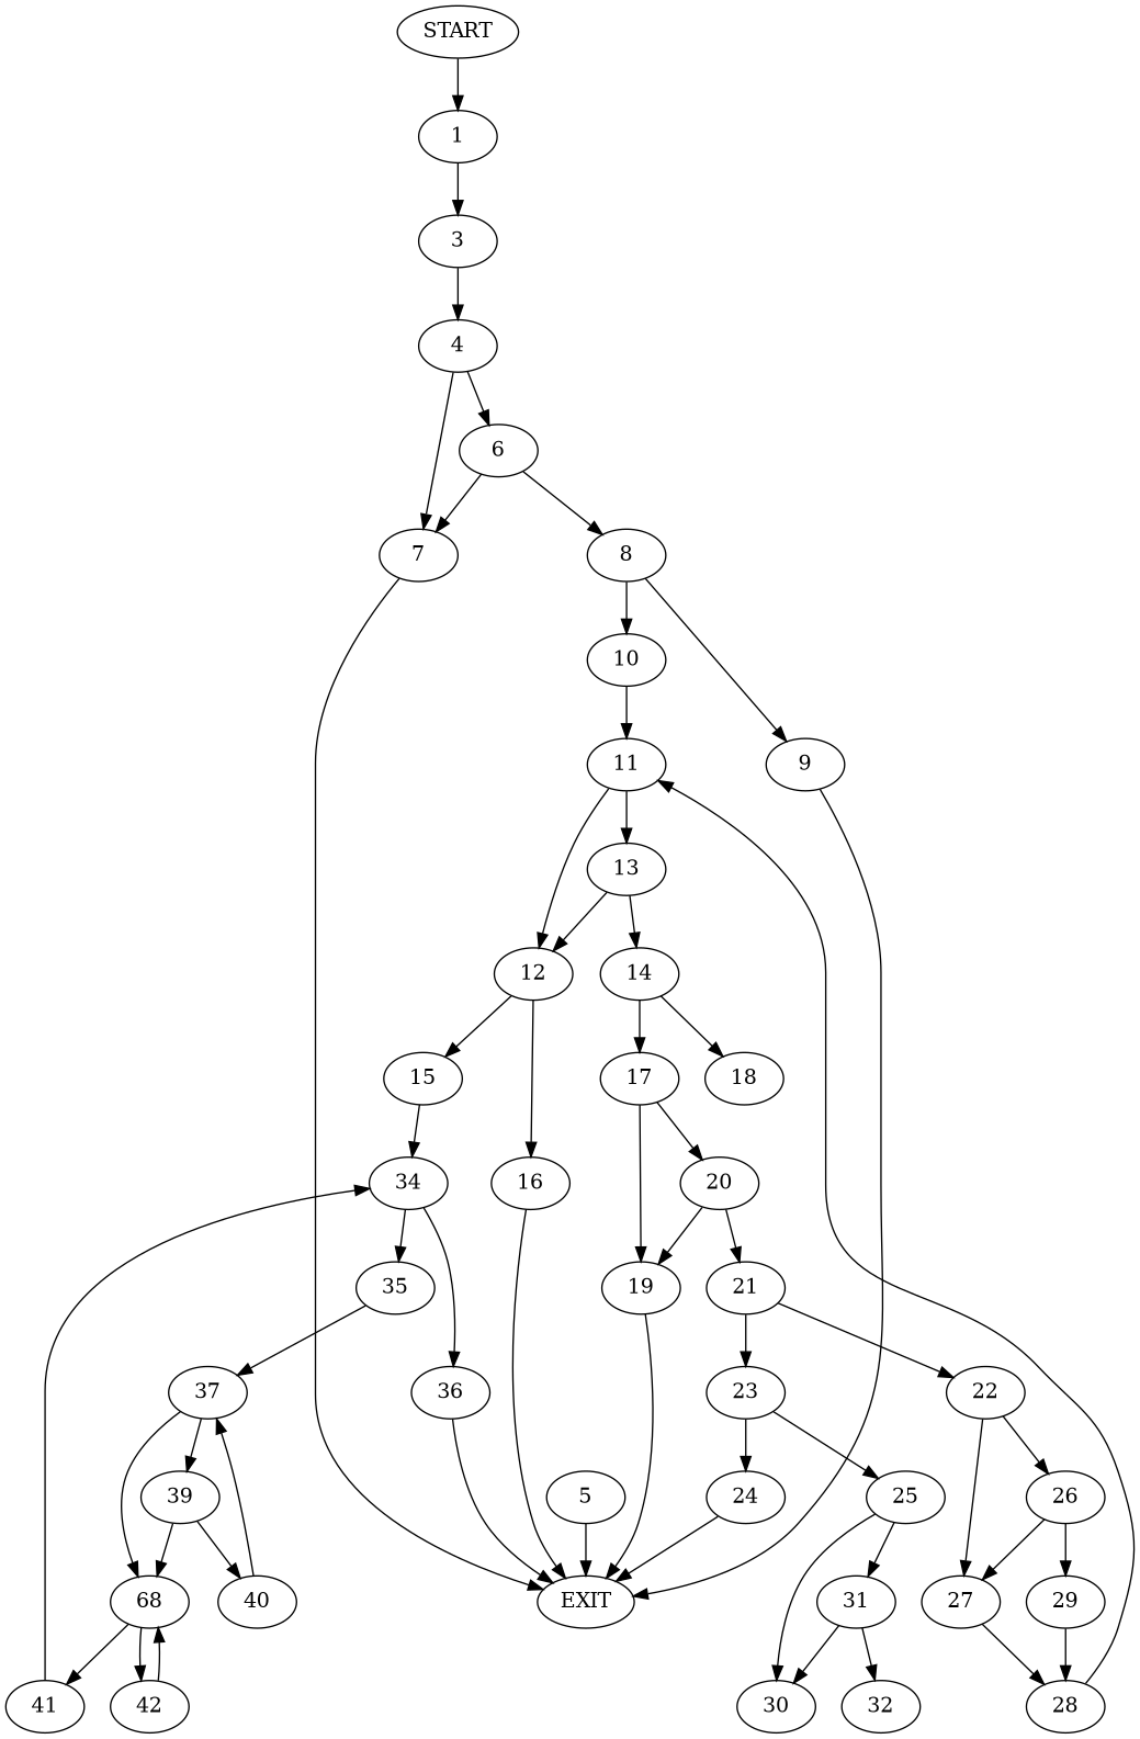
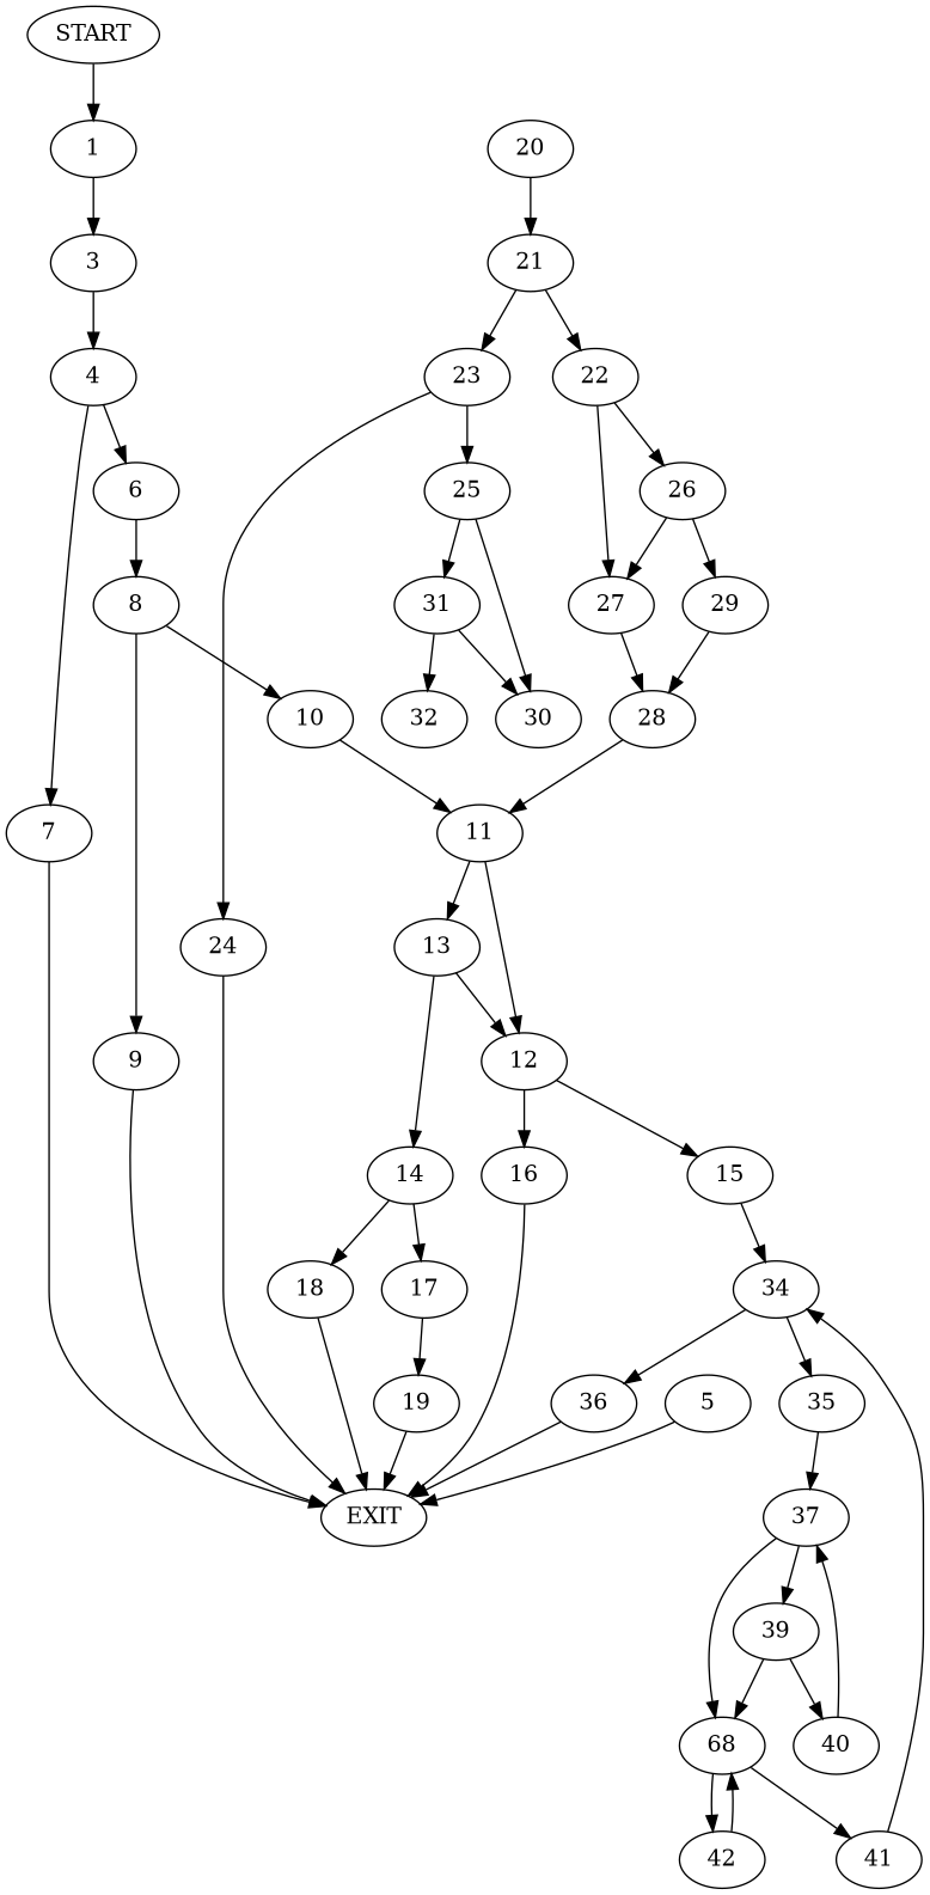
  digraph {
    n1 [label=START]
    1
    3
    n4 [label=EXIT]
    4
    6
    7
    5
    8
    9
    10
    11
    12
    13
    15
    16
    14
    34
    17
    18
    19
    20
    35
    36
    21
    22
    23
    26
    27
    24
    25
    29
    28
    30
    31
    32
    37
    n38 [label=68]
    39
    41
    42
    40
    n1 -> 1
    1 -> 3
    3 -> 4
    4 -> 6
    4 -> 7
-   6 -> 7
    6 -> 8
    7 -> n4
    5 -> n4
    8 -> 9
    8 -> 10
    9 -> n4
    10 -> 11
    11 -> 12
    11 -> 13
    12 -> 15
    12 -> 16
    13 -> 12
    13 -> 14
    15 -> 34
    16 -> n4
    14 -> 17
    14 -> 18
    34 -> 35
    34 -> 36
    17 -> 19
-   17 -> 20
+   18 -> n4
    19 -> n4
-   20 -> 19
    20 -> 21
    35 -> 37
    36 -> n4
    21 -> 22
    21 -> 23
    22 -> 26
    22 -> 27
    23 -> 24
    23 -> 25
    26 -> 27
    26 -> 29
    27 -> 28
    24 -> n4
    25 -> 30
    25 -> 31
    29 -> 28
    28 -> 11
    31 -> 30
    31 -> 32
    37 -> n38
    37 -> 39
    n38 -> 41
    n38 -> 42
    39 -> n38
    39 -> 40
    41 -> 34
    42 -> n38
    40 -> 37
  }
